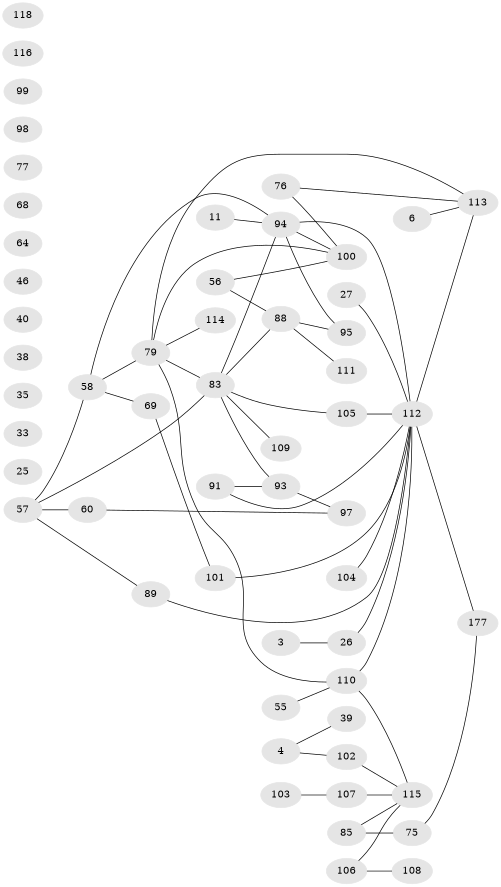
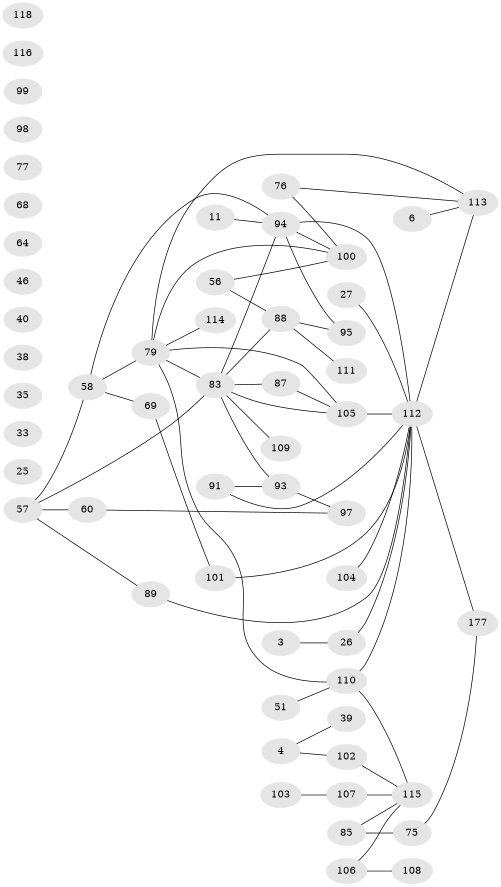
  graph {
    rankdir=LR
    node [color=gray90 style=filled]
    3
    26
    112 [super="+16+71"]
    4
    39
    102
    115 [super="+65+53+84"]
    113 [super="+1+54+70+62+78+10"]
    6
    94 [super="+48+90+81"]
    100
    95 [super="+74"]
    11
    25
    n15 [label=177]
    27
    33
    35
    38
    40
    105 [super="+96"]
    46
    110 [super="+31+36"]
-   55
+   55 [label=51]
    56 [super="+24+21"]
    88
    111
    57 [super="+12"]
    58
    60 [super="+15+30"]
    83 [super="+43+51"]
    89 [super="+61+34"]
    69
    79 [super="+37+29+66"]
    97 [super="+67"]
+   87
    93 [super="+28"]
    109
    101
    114
    64
    68
    75
    76 [super="+23"]
    77
    85 [super="+49"]
    91
    98
    99
    103
    107
    104
    106
    108
    116
    118
    3 -- 26
    26 -- 112
    112 -- 113
    112 -- n15
    4 -- 39
    4 -- 102
    102 -- 115
    6 -- 113
    94 -- 112 [weight=3]
    94 -- 100
    94 -- 95
    11 -- 94
    27 -- 112
    105 -- 112 [weight=3]
    110 -- 112
    110 -- 115
    55 -- 110
    56 -- 100
    56 -- 88
    88 -- 95
    88 -- 111
    57 -- 58
    57 -- 60 [weight=2]
    57 -- 83
    57 -- 89
    58 -- 94
    58 -- 69
    58 -- 79
    60 -- 97
    83 -- 94
    83 -- 105
    83 -- 88
+   83 -- 87 [weight=2]
    83 -- 93
    83 -- 109
    89 -- 112
    69 -- 101
    79 -- 113
    79 -- 100
+   79 -- 105 [weight=2]
    79 -- 110
    79 -- 83 [weight=2]
    79 -- 114
+   87 -- 105
    93 -- 97
    101 -- 112
    75 -- n15
    76 -- 113
    76 -- 100
    85 -- 115
    85 -- 75 [weight=3]
    91 -- 112
    91 -- 93
    103 -- 107
    107 -- 115
    104 -- 112
    106 -- 115
    106 -- 108
  }
